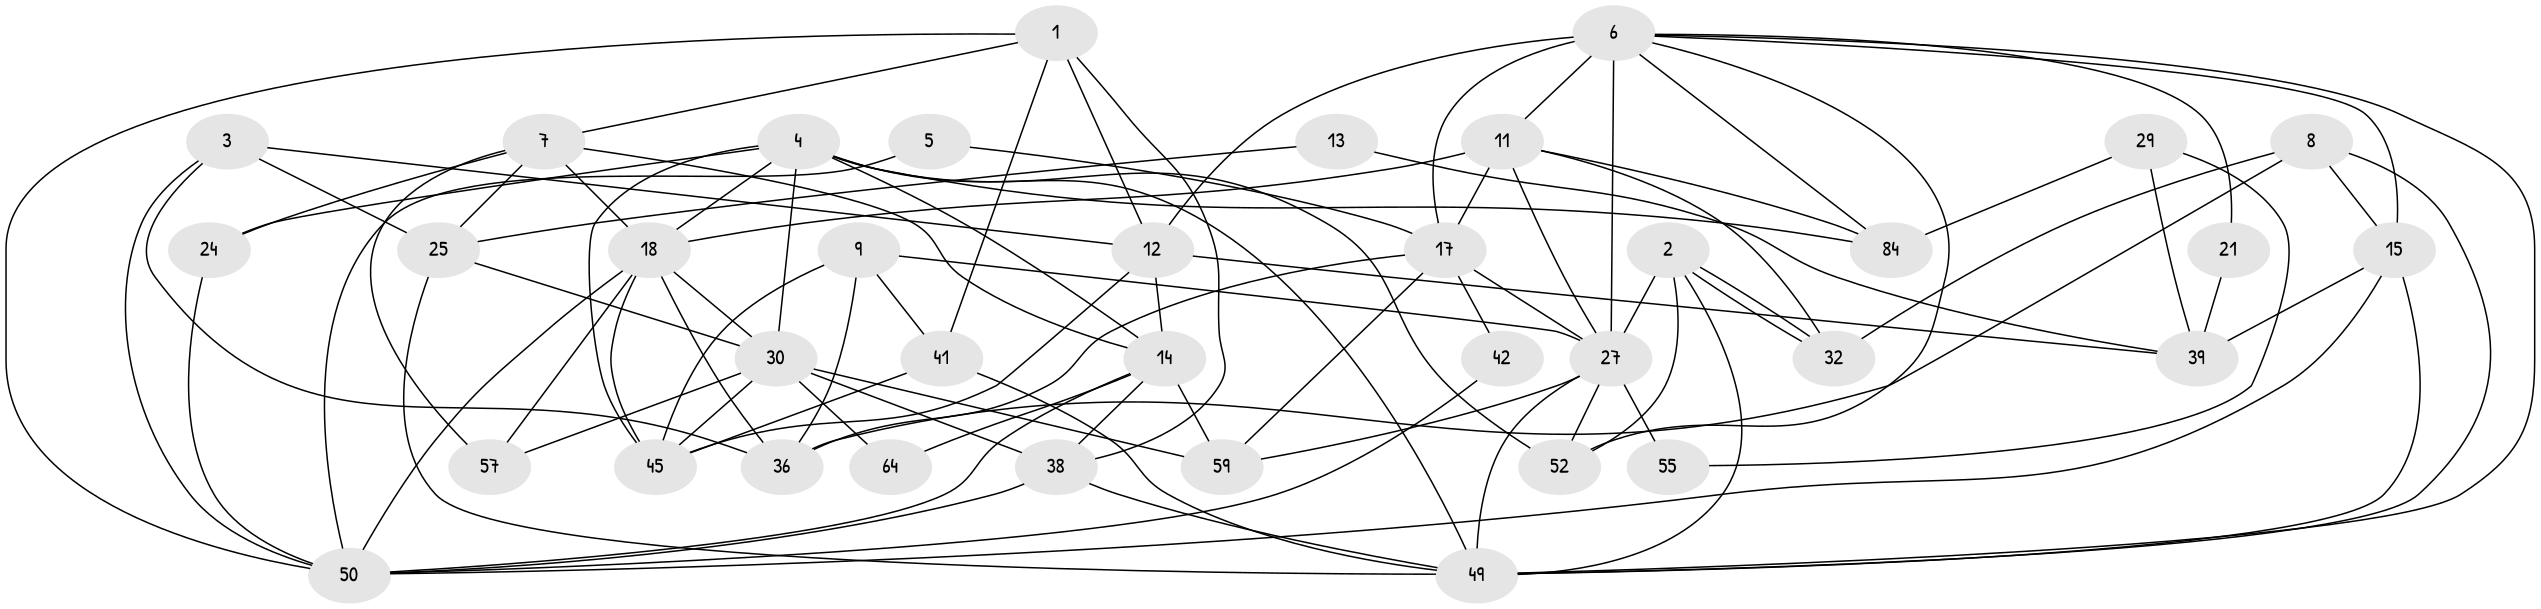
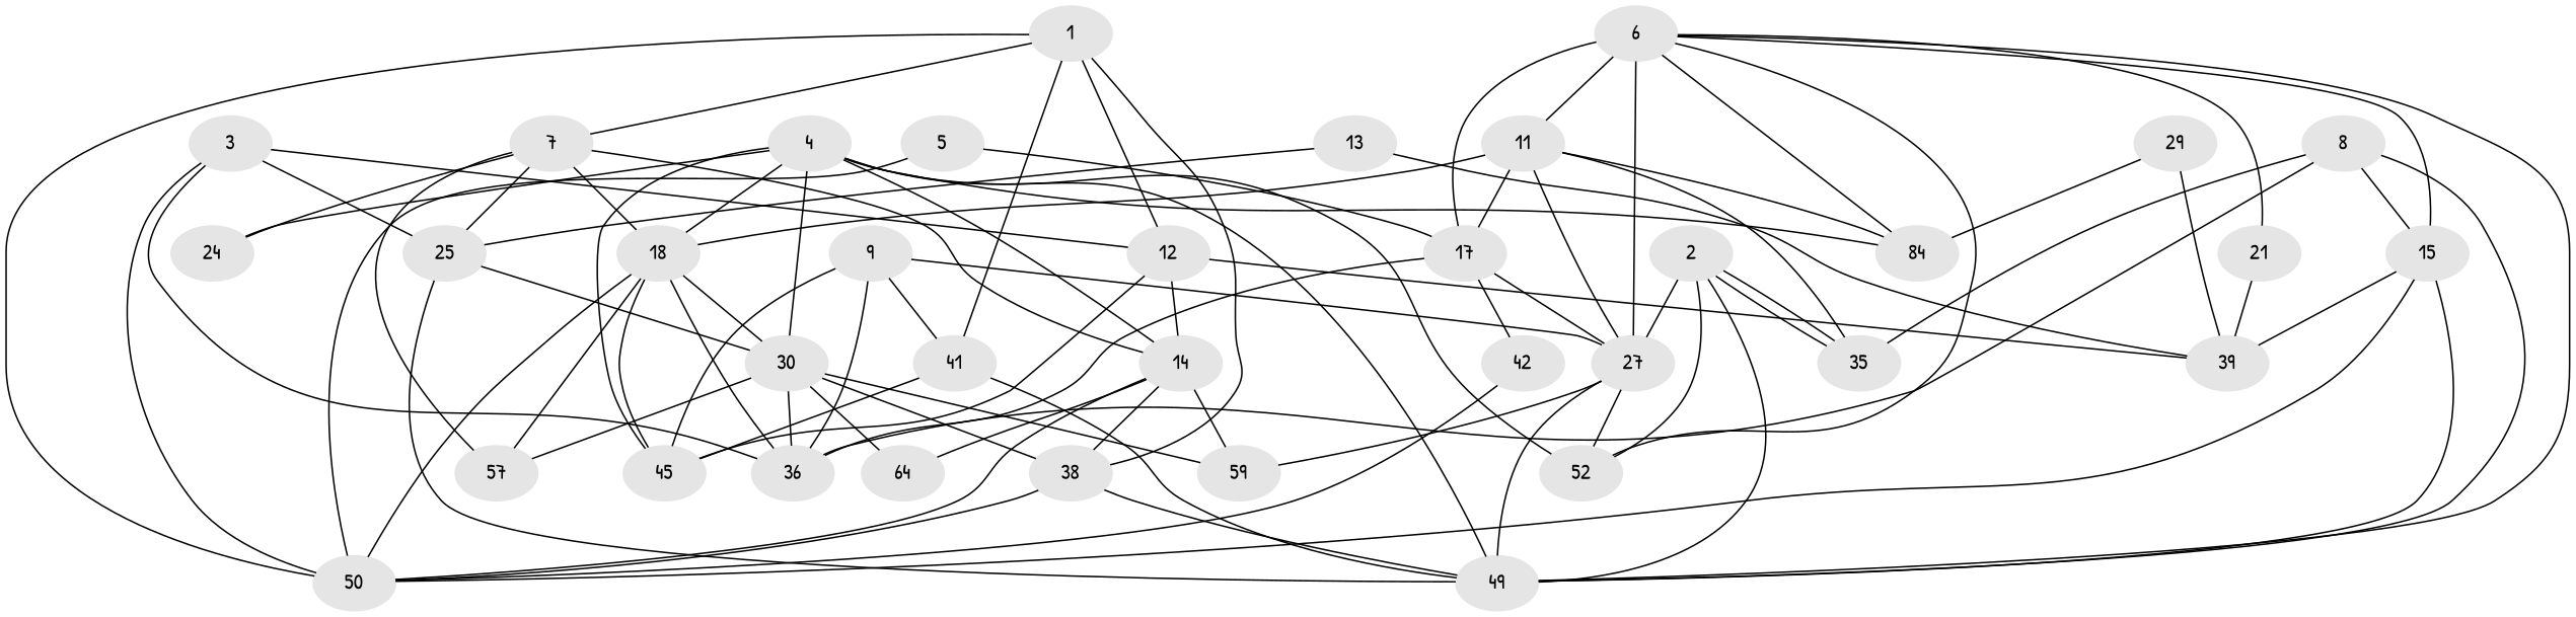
  graph {
    fontname="Patrick Hand"
    node [color=gray90 fontname="Patrick Hand" style=filled]
    edge [fontname="Patrick Hand"]
    1 [super="+11"]
    7 [super="+20"]
    12 [super="+53"]
    38
    41 [super="+60"]
    50 [super="+51"]
    25 [super="+26"]
    14 [super="+33"]
    18 [super="+31"]
    24 [super="+46"]
    57
    45 [super="+62"]
    39 [super="+40"]
    49 [super="+54"]
    2 [super="+22"]
    27 [super="+37"]
-   32
+   32 [label=35]
    52
    59
-   55
    3 [super="+44"]
    36 [super="+58"]
    30 [super="+48"]
    4 [super="+43"]
    n25 [label=84]
    n26 [label=64]
    17 [super="+23"]
    42
    5
    6 [super="+19"]
    n31 [label=11 super="+35"]
    15 [super="+47"]
    21
    8 [super="+28"]
    9 [super="+16"]
    13 [super="+56"]
    29
    1 -- 7
    1 -- 12
    1 -- 38
    1 -- 41
    1 -- 50
    7 -- 25
    7 -- 14
    7 -- 18
    7 -- 24
    7 -- 57
    12 -- 14
    12 -- 45
    12 -- 39
    38 -- 50
    38 -- 49
    41 -- 45
    41 -- 49
    25 -- 49
    25 -- 30
    14 -- 38
    14 -- 50
    14 -- 59
    14 -- n26
    18 -- 50
    18 -- 57
    18 -- 45
    18 -- 36
    18 -- 30
-   24 -- 50
    2 -- 49
    2 -- 27
    2 -- 32
    2 -- 32
    2 -- 52
    27 -- 49
    27 -- 52
    27 -- 59
-   27 -- 55
    3 -- 12
    3 -- 50
    3 -- 25
    3 -- 36
    30 -- 38
    30 -- 57
-   30 -- 45
+   30 -- 36
    30 -- 59
    30 -- n26
    4 -- 14
    4 -- 18
    4 -- 24
    4 -- 45
    4 -- 49
    4 -- 52
    4 -- 30
    4 -- n25
    17 -- 27
-   17 -- 59
    17 -- 36
    17 -- 42
    42 -- 50
    5 -- 50
    5 -- 17
-   6 -- 12
    6 -- 49
    6 -- 27 [weight=2]
    6 -- 52
    6 -- n25
    6 -- 17
    6 -- n31
    6 -- 15
    6 -- 21
    n31 -- 18
    n31 -- 27
    n31 -- 32
    n31 -- n25
    n31 -- 17 [weight=2]
    15 -- 50
    15 -- 39
    15 -- 49
    21 -- 39 [weight=2]
    8 -- 49
    8 -- 32
    8 -- 36
    8 -- 15
    9 -- 41
    9 -- 45
    9 -- 27
    9 -- 36 [weight=2]
    13 -- 25 [weight=2]
    13 -- 39
    29 -- 39
-   29 -- 55
    29 -- n25
  }
